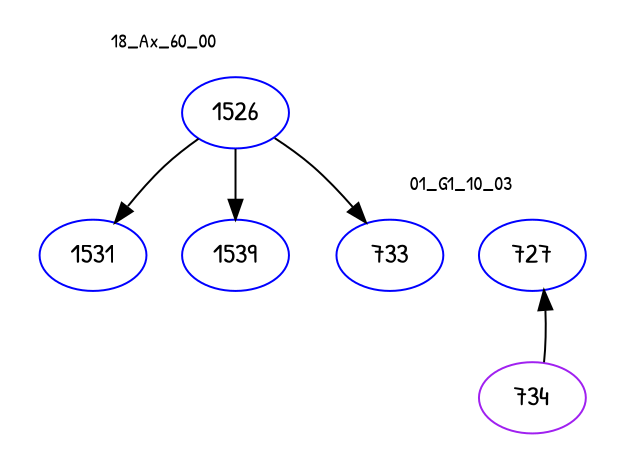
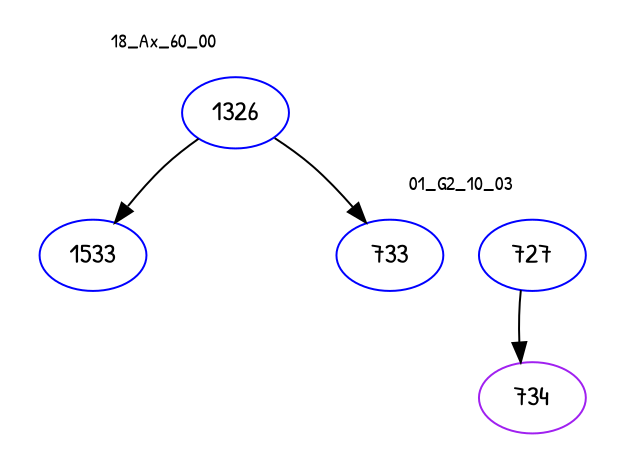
  digraph {
    fontname="Patrick Hand"
    node [color=blue fontname="Patrick Hand"]
    edge [color=black fontname="Patrick Hand"]
-   n1 [label=1526]
-   n2 [label=1531]
-   n3 [label=1539]
+   n1 [label=1326]
+   n2 [label=1533]
    n4 [label=727]
    n5 [label=733]
    n6 [color=purple label=734]
    subgraph cluster_1 {
      color=white
      fontsize=10
      label="18_Ax_60_00"
      n1
      n2
-     n3
    }
    subgraph cluster_2 {
      color=white
      fontsize=10
-     label="01_G1_10_03"
+     label="01_G2_10_03"
      n4
      n5
      n6
    }
    n1 -> n2
-   n1 -> n3
    n1 -> n5
-   n6 -> n4
+   n4 -> n6
  }
